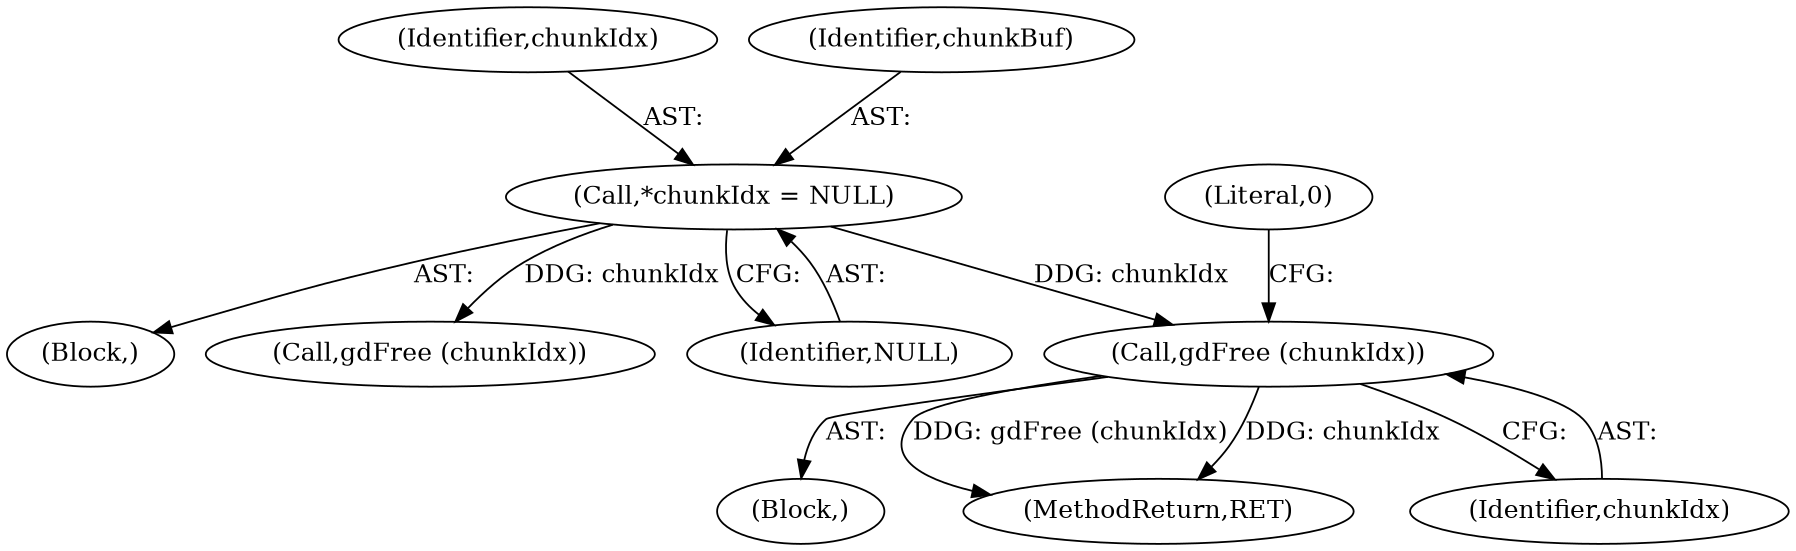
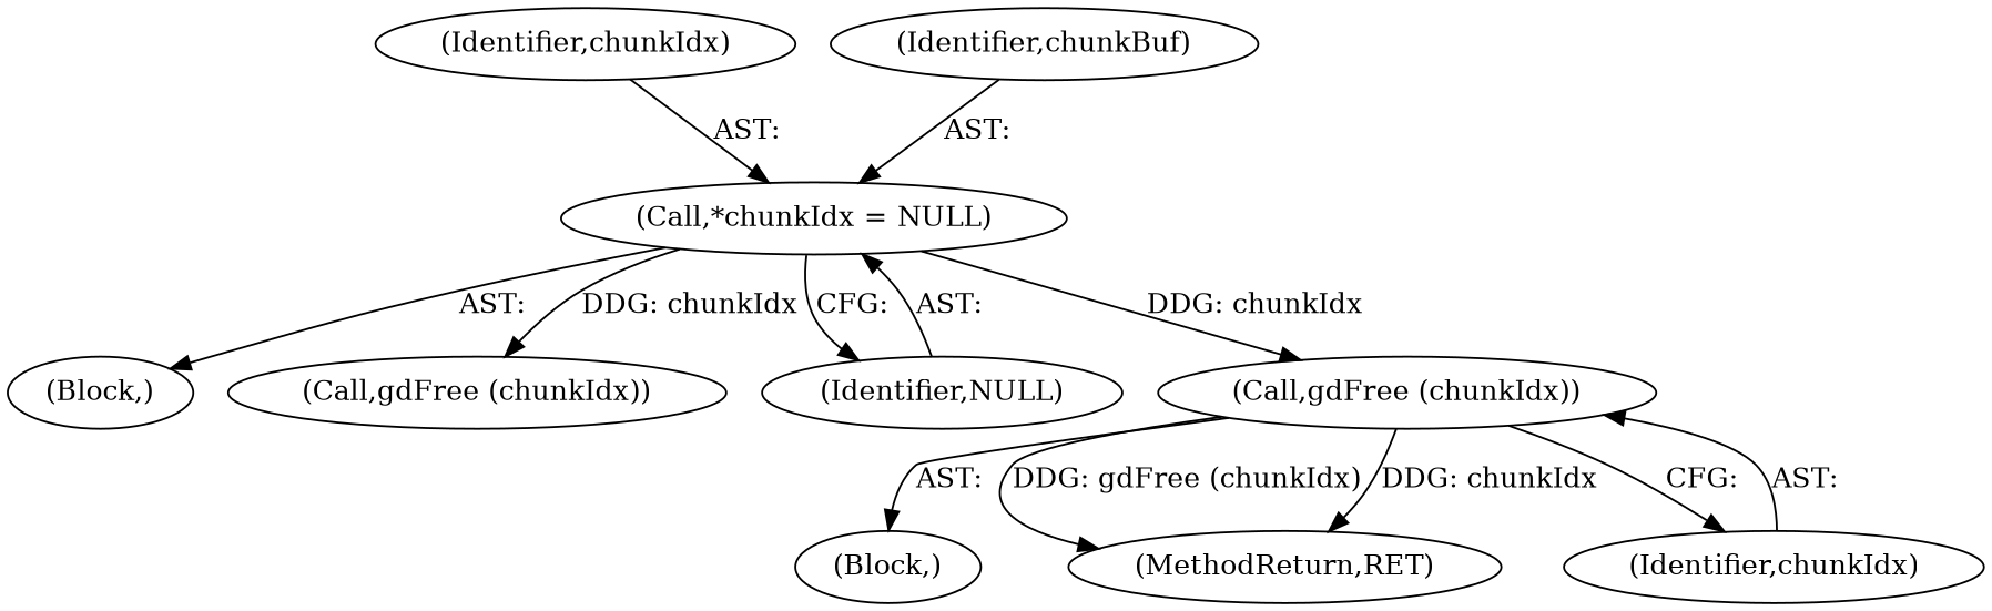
  digraph {
    n1 [label="(Call,gdFree (chunkIdx))"]
    n2 [label="(Block,)"]
    n3 [label="(MethodReturn,RET)"]
    n4 [label="(Identifier,chunkIdx)"]
    n5 [label="(Call,*chunkIdx = NULL)"]
    n6 [label="(Block,)"]
    n7 [label="(Call,gdFree (chunkIdx))"]
    n8 [label="(Identifier,NULL)"]
    n9 [label="(Identifier,chunkIdx)"]
    n10 [label="(Identifier,chunkBuf)"]
-   n11 [label="(Literal,0)"]
    n1 -> n2 [label="AST: "]
    n1 -> n3 [label="DDG: gdFree (chunkIdx)"]
    n1 -> n3 [label="DDG: chunkIdx"]
    n1 -> n4 [label="CFG: "]
    n4 -> n1 [label="AST: "]
    n5 -> n1 [label="DDG: chunkIdx"]
    n5 -> n6 [label="AST: "]
    n5 -> n7 [label="DDG: chunkIdx"]
    n5 -> n8 [label="CFG: "]
    n8 -> n5 [label="AST: "]
    n9 -> n5 [label="AST: "]
    n10 -> n5 [label="AST: "]
-   n11 -> n1 [label="CFG: "]
  }
